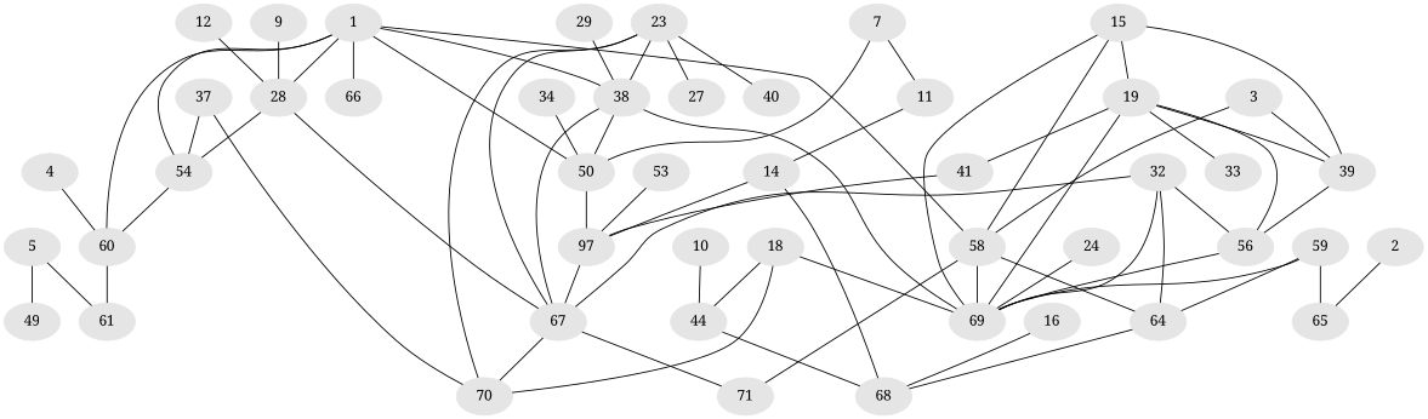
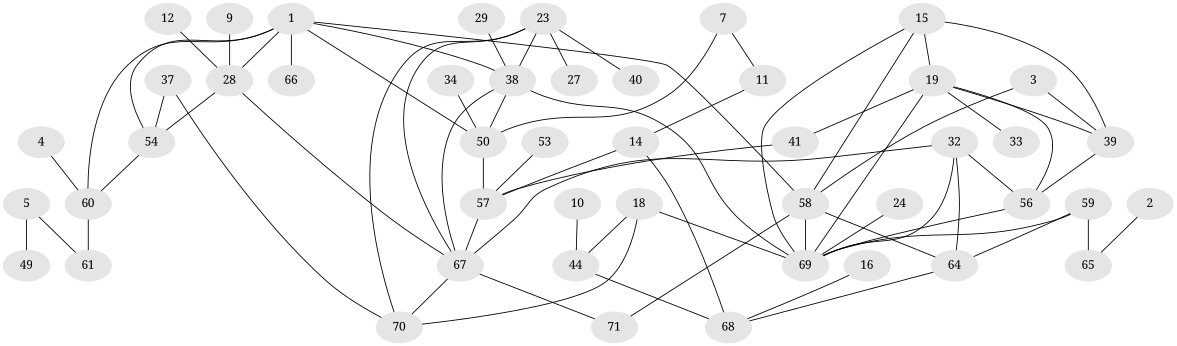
  graph {
    fontname="Noto Serif"
    node [color=gray90 fontname="Noto Serif" style=filled]
    edge [fontname="Noto Serif" weight=1.0]
    1
    28
    38
    50
    54
    58
    60
    66
    67
    69
-   57 [label=97]
+   57
    64
    71
    61
    2
    65
    3
    39
    56
    4
    5
    49
    7
    11
    14
    9
    10
    44
    68
    12
    15
    19
    33
    41
    16
    18
    70
    23
    27
    40
    24
    29
    32
    34
    37
    53
    59
    1 -- 28
    1 -- 38
    1 -- 50
    1 -- 54
    1 -- 58
    1 -- 60
    1 -- 66
    28 -- 54
    28 -- 67
    38 -- 50
    38 -- 67
    38 -- 69
    50 -- 57
    54 -- 60
    58 -- 69 [weight=2.0]
    58 -- 64
    58 -- 71
    60 -- 61
    67 -- 71
    67 -- 70
    57 -- 67 [weight=2.0]
    64 -- 68
    2 -- 65
    3 -- 58
    3 -- 39
    39 -- 56
    56 -- 69
    4 -- 60
    5 -- 61
    5 -- 49
    7 -- 50
    7 -- 11
    11 -- 14
    14 -- 57
    14 -- 68
    9 -- 28
    10 -- 44
    44 -- 68
    12 -- 28
    15 -- 58
    15 -- 69
    15 -- 39
    15 -- 19
    19 -- 69
    19 -- 39
    19 -- 56
    19 -- 33
    19 -- 41
    41 -- 57
    16 -- 68
    18 -- 69
    18 -- 44
    18 -- 70
    23 -- 38
    23 -- 67
    23 -- 70
    23 -- 27
    23 -- 40
    24 -- 69
    29 -- 38
    32 -- 67
    32 -- 69
    32 -- 64
    32 -- 56
    34 -- 50
    37 -- 54
    37 -- 70
    53 -- 57
    59 -- 69
    59 -- 64
    59 -- 65 [weight=2.0]
  }
